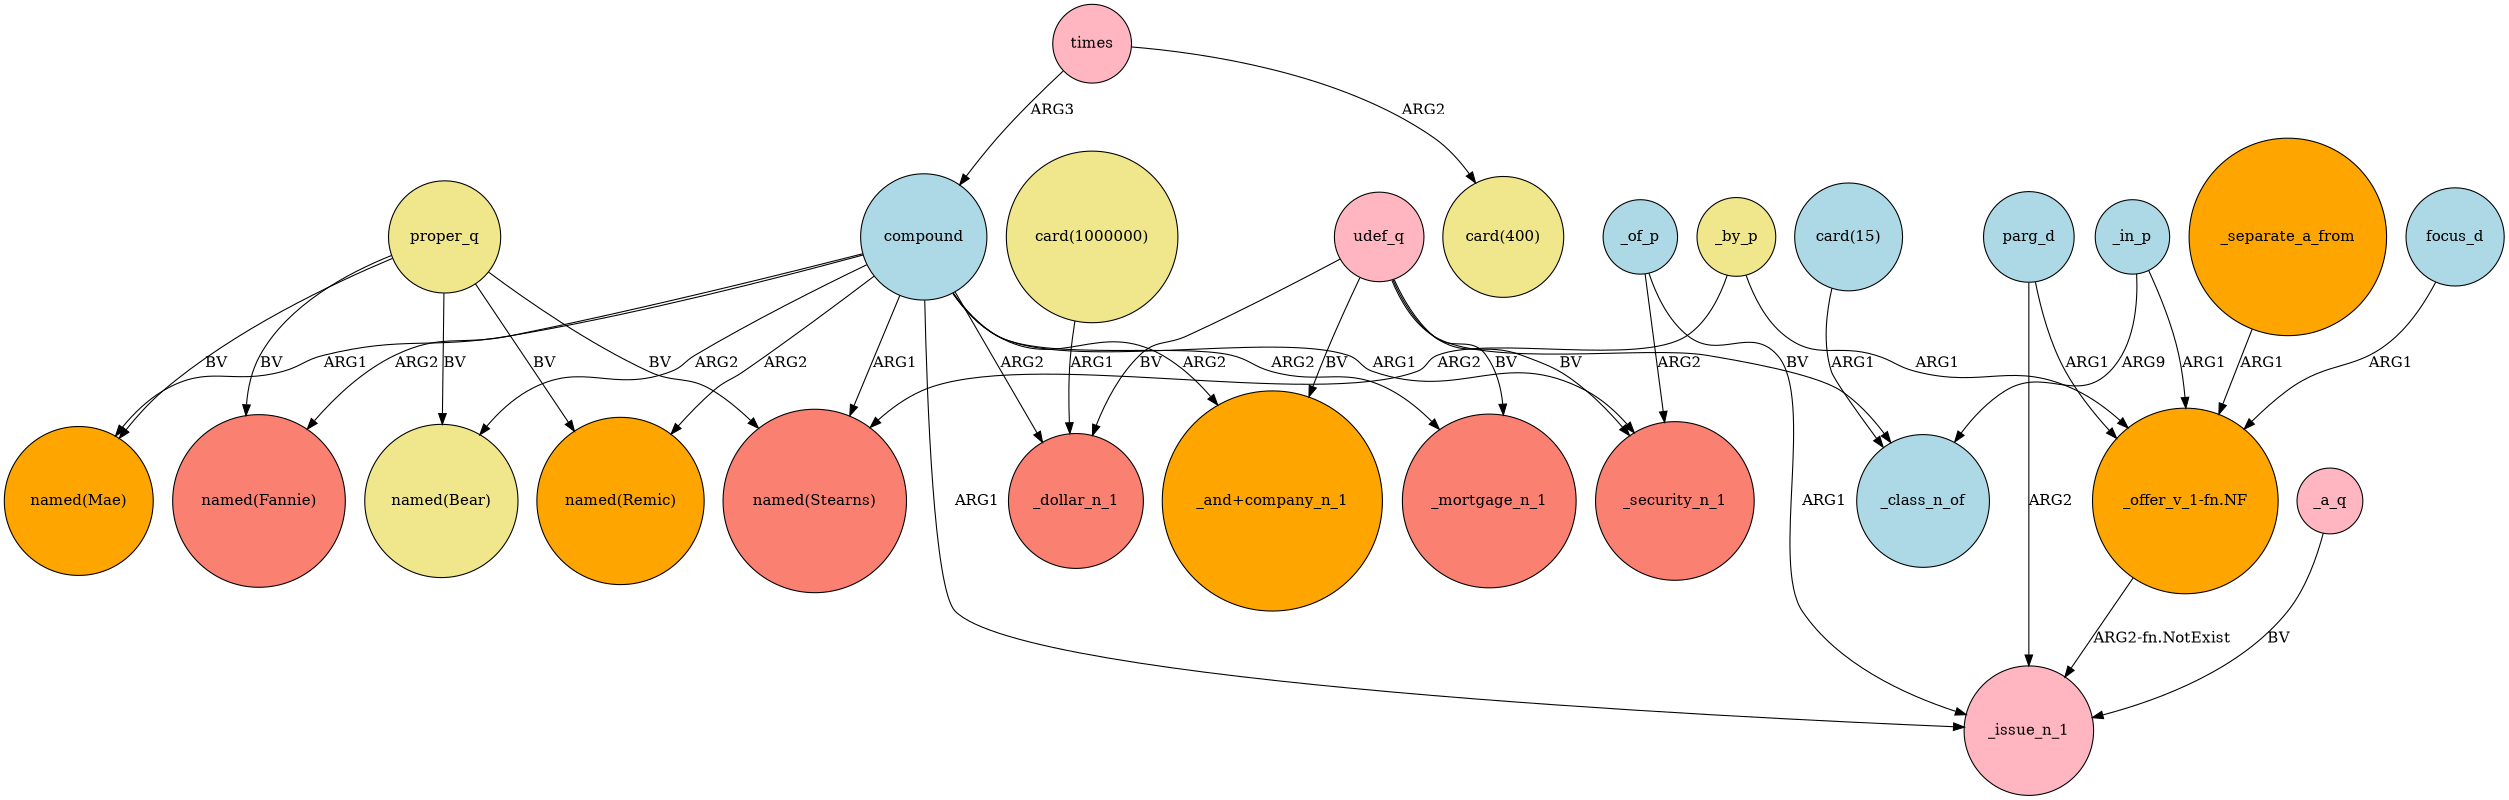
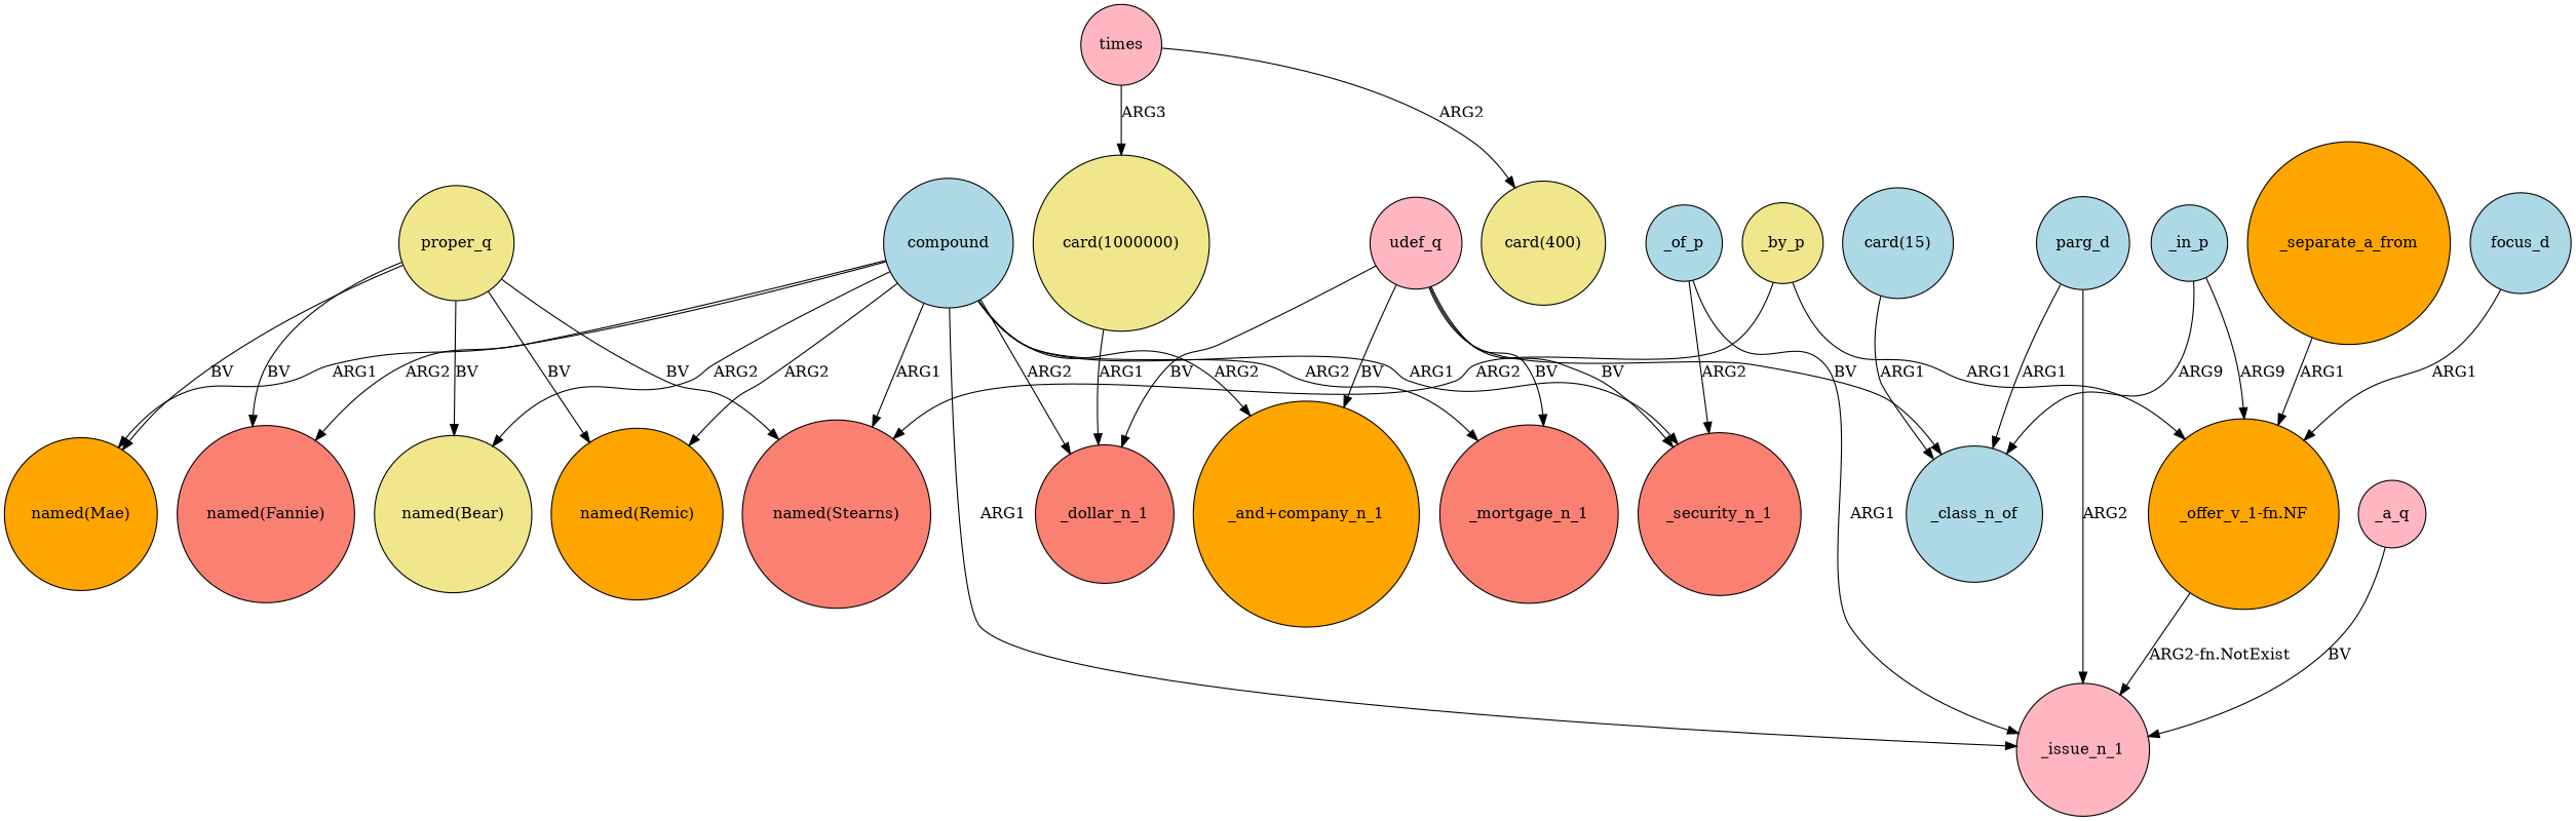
  digraph {
    node [fillcolor=lightblue shape=circle style=filled]
    "_offer_v_1-fn.NF" [fillcolor=orange]
    _by_p [fillcolor=khaki]
    "named(Stearns)" [fillcolor=salmon]
    _issue_n_1 [fillcolor=lightpink]
    _dollar_n_1 [fillcolor=salmon]
    "card(1000000)" [fillcolor=khaki]
    _in_p
    _class_n_of
    udef_q [fillcolor=lightpink]
    _mortgage_n_1 [fillcolor=salmon]
    _security_n_1 [fillcolor=salmon]
    "_and+company_n_1" [fillcolor=orange]
    compound
    "named(Mae)" [fillcolor=orange]
    "named(Remic)" [fillcolor=orange]
    "named(Bear)" [fillcolor=khaki]
    "named(Fannie)" [fillcolor=salmon]
    proper_q [fillcolor=khaki]
    times [fillcolor=lightpink]
    "card(400)" [fillcolor=khaki]
    _a_q [fillcolor=lightpink]
    _separate_a_from [fillcolor=orange]
    _of_p
    focus_d
    "card(15)"
    parg_d
    "_offer_v_1-fn.NF" -> _issue_n_1 [label="ARG2-fn.NotExist"]
    _by_p -> "_offer_v_1-fn.NF" [label=ARG1]
    _by_p -> "named(Stearns)" [label=ARG2]
    "card(1000000)" -> _dollar_n_1 [label=ARG1]
-   _in_p -> "_offer_v_1-fn.NF" [label=ARG1]
+   _in_p -> "_offer_v_1-fn.NF" [label=ARG9]
    _in_p -> _class_n_of [label=ARG9]
    udef_q -> _dollar_n_1 [label=BV]
    udef_q -> _class_n_of [label=BV]
    udef_q -> _mortgage_n_1 [label=BV]
    udef_q -> _security_n_1 [label=BV]
    udef_q -> "_and+company_n_1" [label=BV]
    compound -> "named(Stearns)" [label=ARG1]
    compound -> _issue_n_1 [label=ARG1]
    compound -> _dollar_n_1 [label=ARG2]
    compound -> _mortgage_n_1 [label=ARG2]
    compound -> _security_n_1 [label=ARG1]
    compound -> "_and+company_n_1" [label=ARG2]
    compound -> "named(Mae)" [label=ARG1]
    compound -> "named(Remic)" [label=ARG2]
    compound -> "named(Bear)" [label=ARG2]
    compound -> "named(Fannie)" [label=ARG2]
    proper_q -> "named(Stearns)" [label=BV]
    proper_q -> "named(Mae)" [label=BV]
    proper_q -> "named(Remic)" [label=BV]
    proper_q -> "named(Bear)" [label=BV]
    proper_q -> "named(Fannie)" [label=BV]
-   times -> compound [label=ARG3]
+   times -> "card(1000000)" [label=ARG3]
    times -> "card(400)" [label=ARG2]
    _a_q -> _issue_n_1 [label=BV]
    _separate_a_from -> "_offer_v_1-fn.NF" [label=ARG1]
    _of_p -> _issue_n_1 [label=ARG1]
    _of_p -> _security_n_1 [label=ARG2]
    focus_d -> "_offer_v_1-fn.NF" [label=ARG1]
    "card(15)" -> _class_n_of [label=ARG1]
-   parg_d -> "_offer_v_1-fn.NF" [label=ARG1]
+   parg_d -> _class_n_of [label=ARG1]
    parg_d -> _issue_n_1 [label=ARG2]
  }
